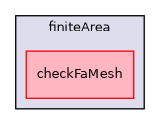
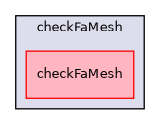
  digraph {
    compound=true
    n1 [fillcolor=lightpink fontname=Helvetica fontsize=10 label=checkFaMesh pencolor=black shape=box style=filled color=red]
    subgraph cluster_1 {
      bgcolor="#ddddee"
      fontname=Helvetica
      fontsize=10
-     label=finiteArea
+     label=checkFaMesh
      pencolor=black
      n1
    }
  }
